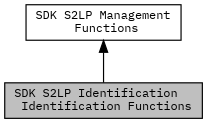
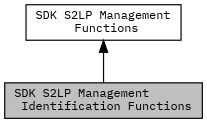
  digraph {
    rankdir=TB
    fontname="IBM Plex Mono"
    node [color=black fontname="IBM Plex Mono" fontsize=10 shape=box style=filled]
-   n1 [fillcolor=grey75 fontcolor=black height=0.2 label="SDK S2LP Identification\l Identification Functions" width=0.4]
+   n1 [fillcolor=grey75 fontcolor=black height=0.2 label="SDK S2LP Management\l Identification Functions" width=0.4]
    n2 [fillcolor=white height=0.2 label="SDK S2LP Management\l Functions" width=0.4]
    n2 -> n1 [dir=back fontname="IBM Plex Mono" fontsize=10 labelfontname=Helvetica labelfontsize=10 shape=plaintext style=solid]
  }
